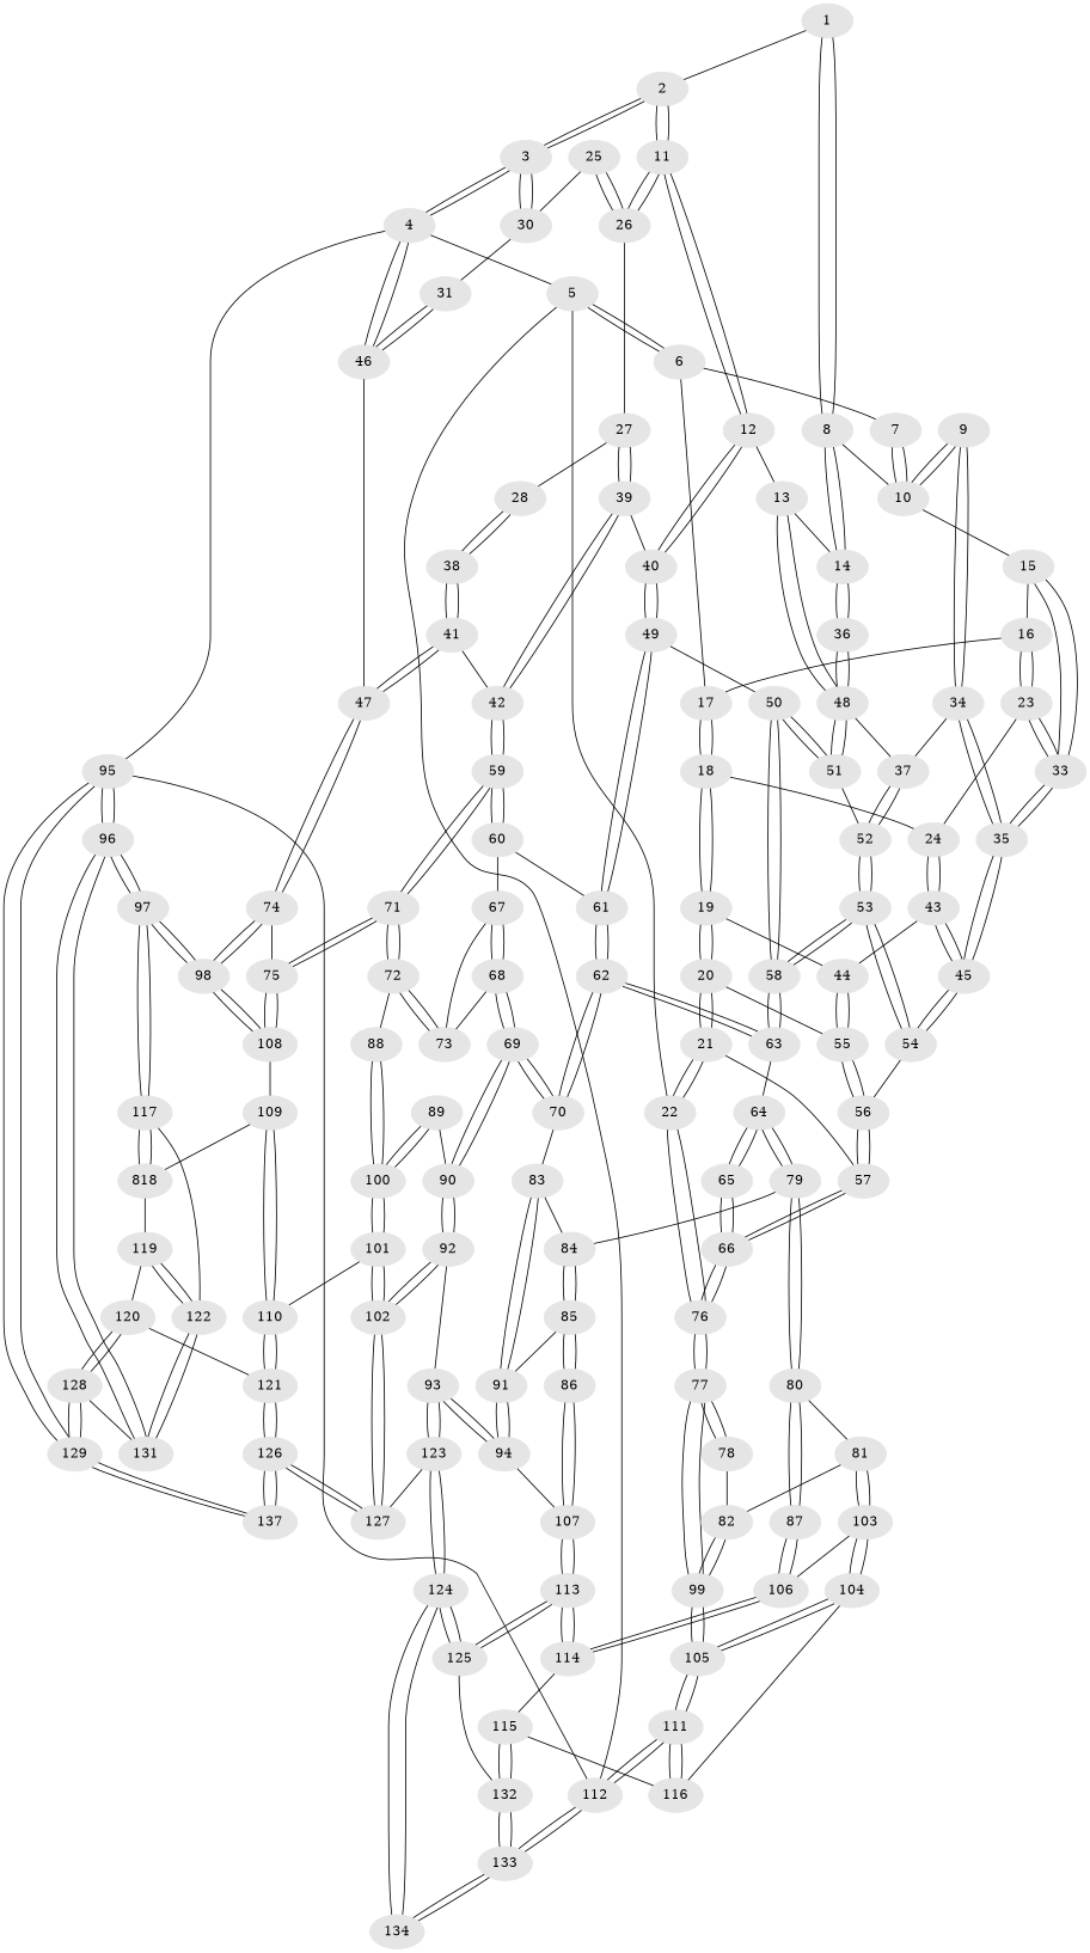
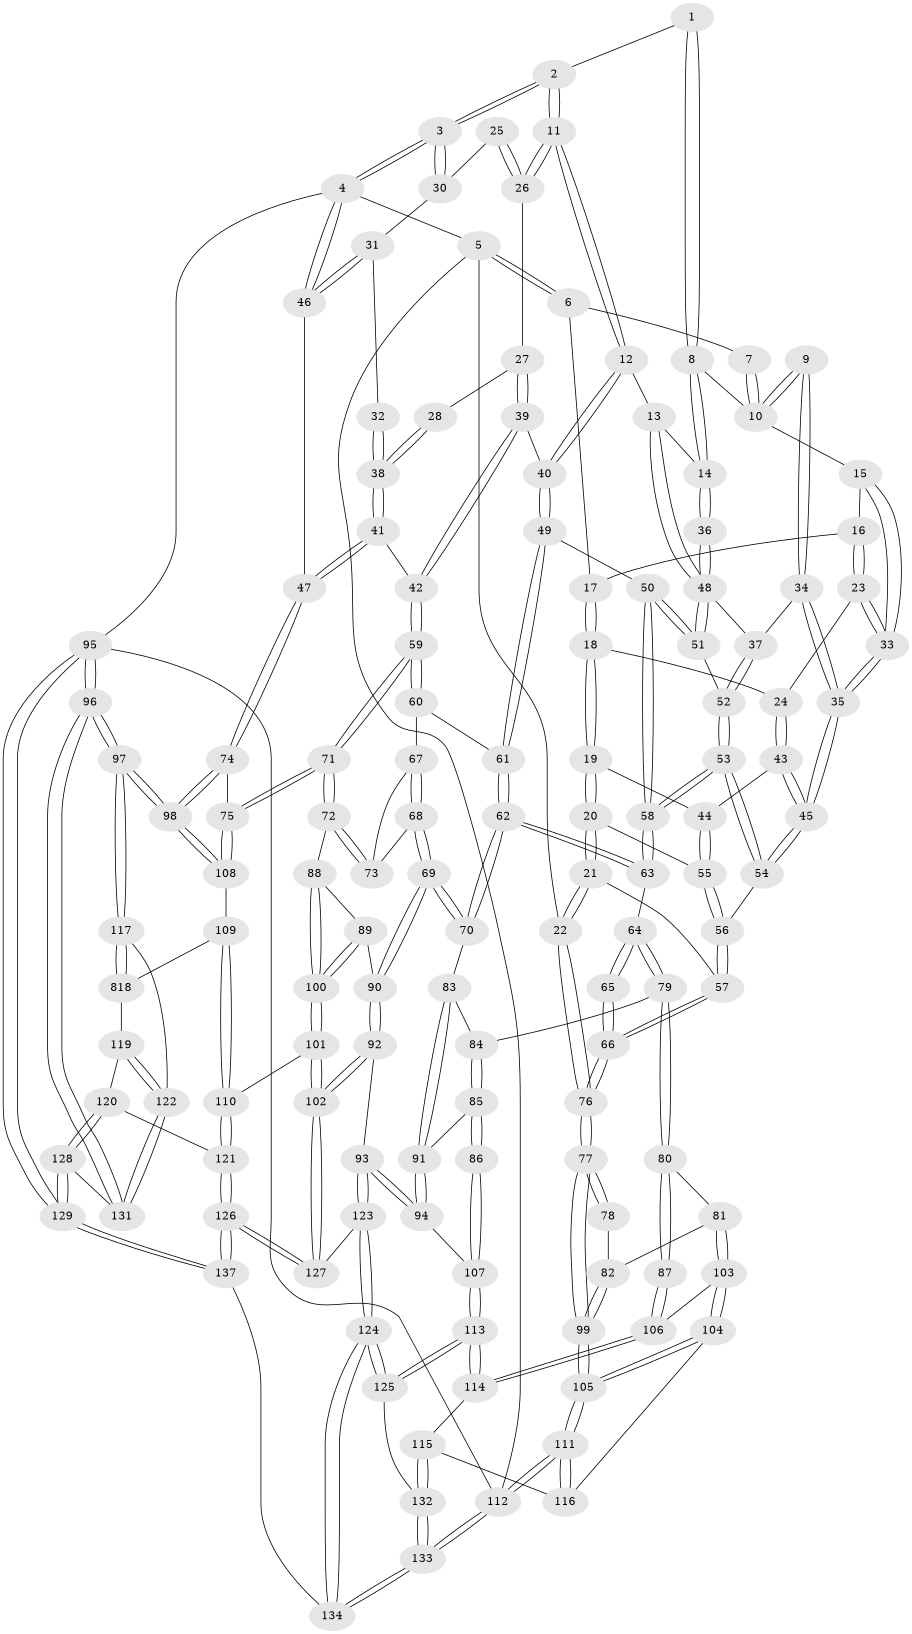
  graph {
    node [color=gray90 style=filled]
    1
    2
    8
    3
    11
    10
    14
    4
    30
    12
    26
    5
    46
    95
    31
    6
    22
    112
    47
    96
    129
    7
    17
    76
    133
    18
    15
    9
    34
    36
    35
    37
    16
    33
    13
    40
    27
    48
    49
    51
    23
    24
    19
    20
    44
    43
    21
    55
    57
    56
    66
    77
    45
    25
    28
    39
    38
    42
    41
+   32
    52
    54
    53
    59
    50
    61
    74
    60
    71
    75
    98
    58
    62
    63
    64
    67
    72
    68
    73
    70
    83
    65
    79
    80
    84
    69
    90
    92
    91
    88
    108
    89
    100
    109
    78
    99
    82
    105
    81
    87
    85
    103
    106
    104
    94
    86
    107
    113
    114
    101
    93
    102
    123
    127
    124
    97
    131
    n118 [label=137]
    117
    n120 [label=818]
    122
    111
    110
    121
    116
    115
    125
    119
    126
    134
    132
    120
    128
    1 -- 2
    1 -- 8
    1 -- 8
    2 -- 3
    2 -- 3
    2 -- 11
    2 -- 11
    8 -- 10
    8 -- 14
    8 -- 14
    3 -- 4
    3 -- 4
    3 -- 30
    3 -- 30
    11 -- 12
    11 -- 12
    11 -- 26
    11 -- 26
    10 -- 15
    14 -- 36
    14 -- 36
    4 -- 5
    4 -- 46
    4 -- 46
    4 -- 95
    30 -- 31
    12 -- 13
    12 -- 40
    12 -- 40
    26 -- 27
    5 -- 6
    5 -- 6
    5 -- 22
    5 -- 112
    46 -- 47
    95 -- 112
    95 -- 96
    95 -- 96
    95 -- 129
    95 -- 129
    31 -- 46
    31 -- 46
+   31 -- 32
    6 -- 7
    6 -- 17
    22 -- 76
    22 -- 76
    112 -- 133
    112 -- 133
    47 -- 74
    47 -- 74
    96 -- 97
    96 -- 97
    96 -- 131
    96 -- 131
    129 -- n118
    129 -- n118
    7 -- 10
    7 -- 10
    17 -- 18
    17 -- 18
    76 -- 77
    76 -- 77
    133 -- 134
    133 -- 134
    18 -- 24
    18 -- 19
    18 -- 19
    15 -- 16
    15 -- 33
    15 -- 33
    9 -- 10
    9 -- 10
    9 -- 34
    9 -- 34
    34 -- 35
    34 -- 35
    34 -- 37
    36 -- 48
    36 -- 48
    35 -- 45
    35 -- 45
    37 -- 52
    37 -- 52
    16 -- 17
    16 -- 23
    16 -- 23
    33 -- 35
    33 -- 35
    13 -- 14
    13 -- 48
    13 -- 48
    40 -- 49
    40 -- 49
    27 -- 28
    27 -- 39
    27 -- 39
    48 -- 37
    48 -- 51
    48 -- 51
    49 -- 50
    49 -- 61
    49 -- 61
    51 -- 52
    23 -- 33
    23 -- 33
    23 -- 24
    24 -- 43
    24 -- 43
    19 -- 20
    19 -- 20
    19 -- 44
    20 -- 21
    20 -- 21
    20 -- 55
    44 -- 55
    44 -- 55
    43 -- 44
    43 -- 45
    43 -- 45
    21 -- 22
    21 -- 22
    21 -- 57
    55 -- 56
    55 -- 56
    57 -- 66
    57 -- 66
    56 -- 57
    56 -- 57
    66 -- 76
    66 -- 76
    77 -- 78
    77 -- 78
    77 -- 99
    77 -- 99
    45 -- 54
    45 -- 54
    25 -- 30
    25 -- 26
    25 -- 26
    28 -- 38
    28 -- 38
    39 -- 40
    39 -- 42
    39 -- 42
    38 -- 41
    38 -- 41
    42 -- 59
    42 -- 59
    41 -- 47
    41 -- 47
    41 -- 42
+   32 -- 38
+   32 -- 38
    52 -- 53
    52 -- 53
    54 -- 56
    53 -- 54
    53 -- 54
    53 -- 58
    53 -- 58
    59 -- 60
    59 -- 60
    59 -- 71
    59 -- 71
    50 -- 51
    50 -- 51
    50 -- 58
    50 -- 58
    61 -- 62
    61 -- 62
    74 -- 75
    74 -- 98
    74 -- 98
    60 -- 61
    60 -- 67
    71 -- 75
    71 -- 75
    71 -- 72
    71 -- 72
    75 -- 108
    75 -- 108
    98 -- 108
    98 -- 108
    58 -- 63
    58 -- 63
    62 -- 63
    62 -- 63
    62 -- 70
    62 -- 70
    63 -- 64
    64 -- 65
    64 -- 65
    64 -- 79
    64 -- 79
    67 -- 68
    67 -- 68
    67 -- 73
    72 -- 73
    72 -- 73
    72 -- 88
    68 -- 73
    68 -- 69
    68 -- 69
    70 -- 83
    83 -- 84
    83 -- 91
    83 -- 91
    65 -- 66
    65 -- 66
    79 -- 80
    79 -- 80
    79 -- 84
    80 -- 81
    80 -- 87
    80 -- 87
    84 -- 85
    84 -- 85
    69 -- 70
    69 -- 70
    69 -- 90
    69 -- 90
    90 -- 92
    90 -- 92
    92 -- 93
    92 -- 102
    92 -- 102
    91 -- 94
    91 -- 94
+   88 -- 89
    88 -- 100
    88 -- 100
    108 -- 109
    89 -- 90
    89 -- 100
    89 -- 100
    100 -- 101
    100 -- 101
    109 -- n120
    109 -- 110
    109 -- 110
    78 -- 82
    99 -- 105
    99 -- 105
    82 -- 99
    82 -- 99
    105 -- 111
    105 -- 111
    81 -- 82
    81 -- 103
    81 -- 103
    87 -- 106
    87 -- 106
    85 -- 91
    85 -- 86
    85 -- 86
    103 -- 106
    103 -- 104
    103 -- 104
    106 -- 114
    106 -- 114
    104 -- 105
    104 -- 105
    104 -- 116
    94 -- 107
    86 -- 107
    86 -- 107
    107 -- 113
    107 -- 113
    113 -- 114
    113 -- 114
    113 -- 125
    113 -- 125
    114 -- 115
    101 -- 102
    101 -- 102
    101 -- 110
    93 -- 94
    93 -- 94
    93 -- 123
    93 -- 123
    102 -- 127
    102 -- 127
    123 -- 127
    123 -- 124
    123 -- 124
    124 -- 125
    124 -- 125
    124 -- 134
    124 -- 134
    97 -- 98
    97 -- 98
    97 -- 117
    97 -- 117
+   n118 -- 134
    117 -- n120
    117 -- n120
    117 -- 122
    n120 -- 119
    122 -- 131
    122 -- 131
    111 -- 112
    111 -- 112
    111 -- 116
    111 -- 116
    110 -- 121
    110 -- 121
    121 -- 126
    121 -- 126
    115 -- 116
    115 -- 132
    115 -- 132
    125 -- 132
    119 -- 122
    119 -- 122
    119 -- 120
    126 -- 127
    126 -- 127
    126 -- n118
    126 -- n118
    132 -- 133
    132 -- 133
    120 -- 121
    120 -- 128
    120 -- 128
    128 -- 129
    128 -- 129
    128 -- 131
  }
